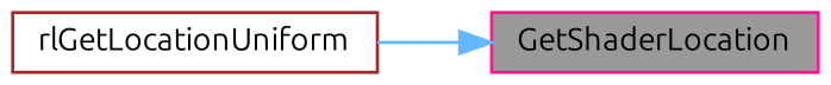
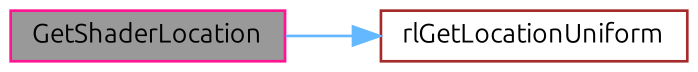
  digraph {
    rankdir=LR
    fontname=Ubuntu
    node [fontname=Ubuntu fontsize=10 shape=box style=filled]
    n1 [color=deeppink fillcolor=grey60 fontcolor=black height=0.2 label=GetShaderLocation width=0.4]
    n2 [color=brown fillcolor=white height=0.2 label=rlGetLocationUniform width=0.4]
-   n2 -> n1 [color=steelblue1 fontname=Ubuntu fontsize=10 labelfontname=Helvetica labelfontsize=10 style=solid]
+   n1 -> n2 [color=steelblue1 fontname=Ubuntu fontsize=10 labelfontname=Helvetica labelfontsize=10 style=solid]
  }
